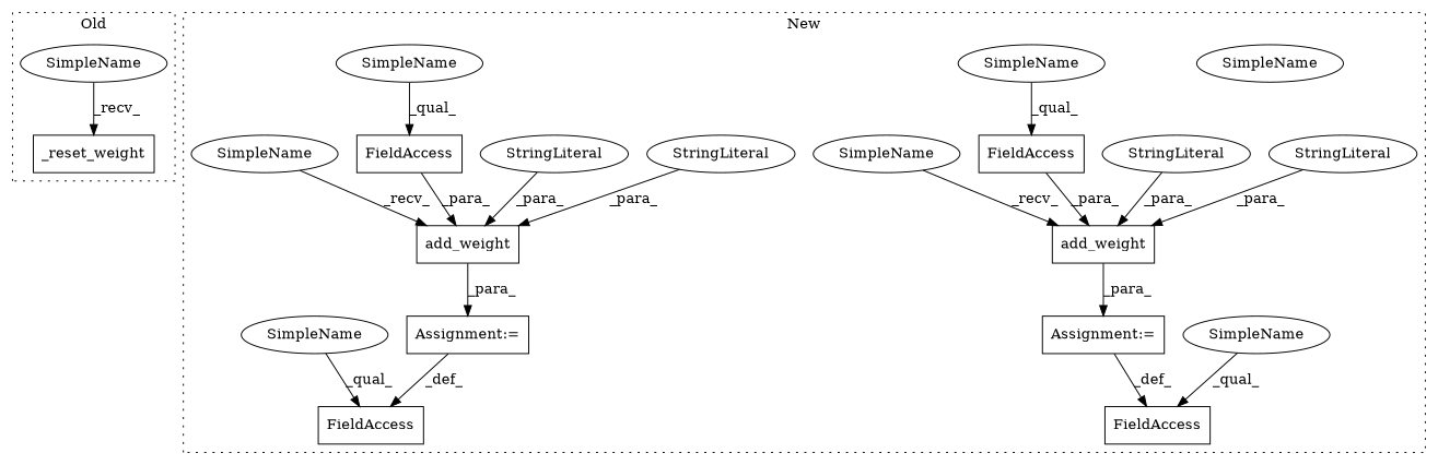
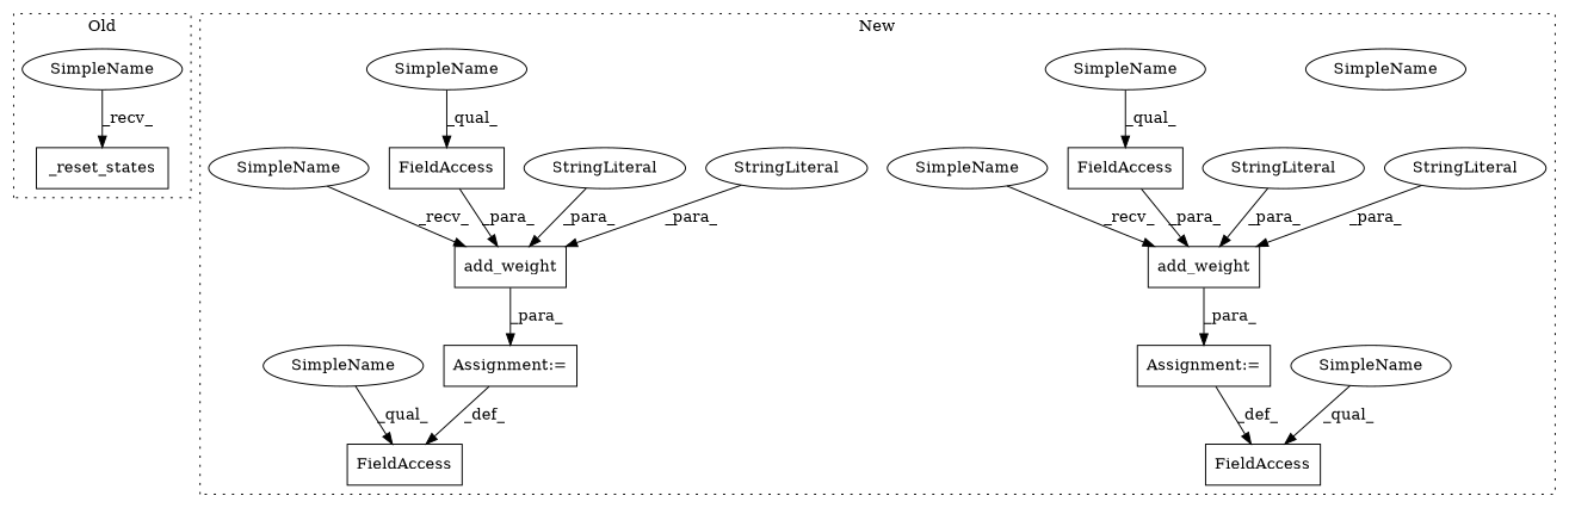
  digraph {
    node [a=42 l=4 s=832 shape=ellipse]
-   n1 [a=32 l=15 label=_reset_weight s=837 shape=box]
+   n1 [a=32 l=15 label=_reset_states s=837 shape=box]
    n2 [label=SimpleName]
    n3 [l=10 label=SimpleName s=875]
    n4 [a=22 l=18 label=FieldAccess s=875 shape=box]
    n5 [a=32 l="11,1" label=add_weight s="848,893" shape=box]
    n6 [a=22 l=18 label=FieldAccess s=1127 shape=box]
    n7 [a=32 l="11,1" label=add_weight s="1088,1145" shape=box]
    n8 [a=22 l=22 label=FieldAccess s=1060 shape=box]
    n9 [a=22 l=10 label=FieldAccess shape=box]
    n10 [a=45 l=19 label=StringLiteral s=1099]
    n11 [a=45 l=7 label=StringLiteral s=1119]
    n12 [a=7 l=1 label="Assignment:=" s=1082 shape=box]
    n13 [a=45 l=7 label=StringLiteral s=859]
    n14 [a=7 l=1 label="Assignment:=" s=842 shape=box]
    n15 [a=45 l=7 label=StringLiteral s=867]
    n16 [l=10 label=SimpleName s=1127]
    n17 [l=10 label=SimpleName s=875]
    n18 [label=SimpleName s=1083]
    n19 [label=SimpleName]
    n20 [label=SimpleName s=843]
    n21 [label=SimpleName s=1060]
    subgraph cluster_1 {
      label=Old
      style=dotted
      n1
      n2
    }
    subgraph cluster_2 {
      label=New
      style=dotted
      n3
      n4
      n5
      n6
      n7
      n8
      n9
      n10
      n11
      n12
      n13
      n14
      n15
      n16
      n17
      n18
      n19
      n20
      n21
    }
    n2 -> n1 [label=_recv_]
    n4 -> n5 [label=_para_]
    n5 -> n14 [label=_para_]
    n6 -> n7 [label=_para_]
    n7 -> n12 [label=_para_]
    n10 -> n7 [label=_para_]
    n11 -> n7 [label=_para_]
    n12 -> n8 [label=_def_]
    n13 -> n5 [label=_para_]
    n14 -> n9 [label=_def_]
    n15 -> n5 [label=_para_]
    n16 -> n6 [label=_qual_]
    n17 -> n4 [label=_qual_]
    n18 -> n7 [label=_recv_]
    n19 -> n9 [label=_qual_]
    n20 -> n5 [label=_recv_]
    n21 -> n8 [label=_qual_]
  }
